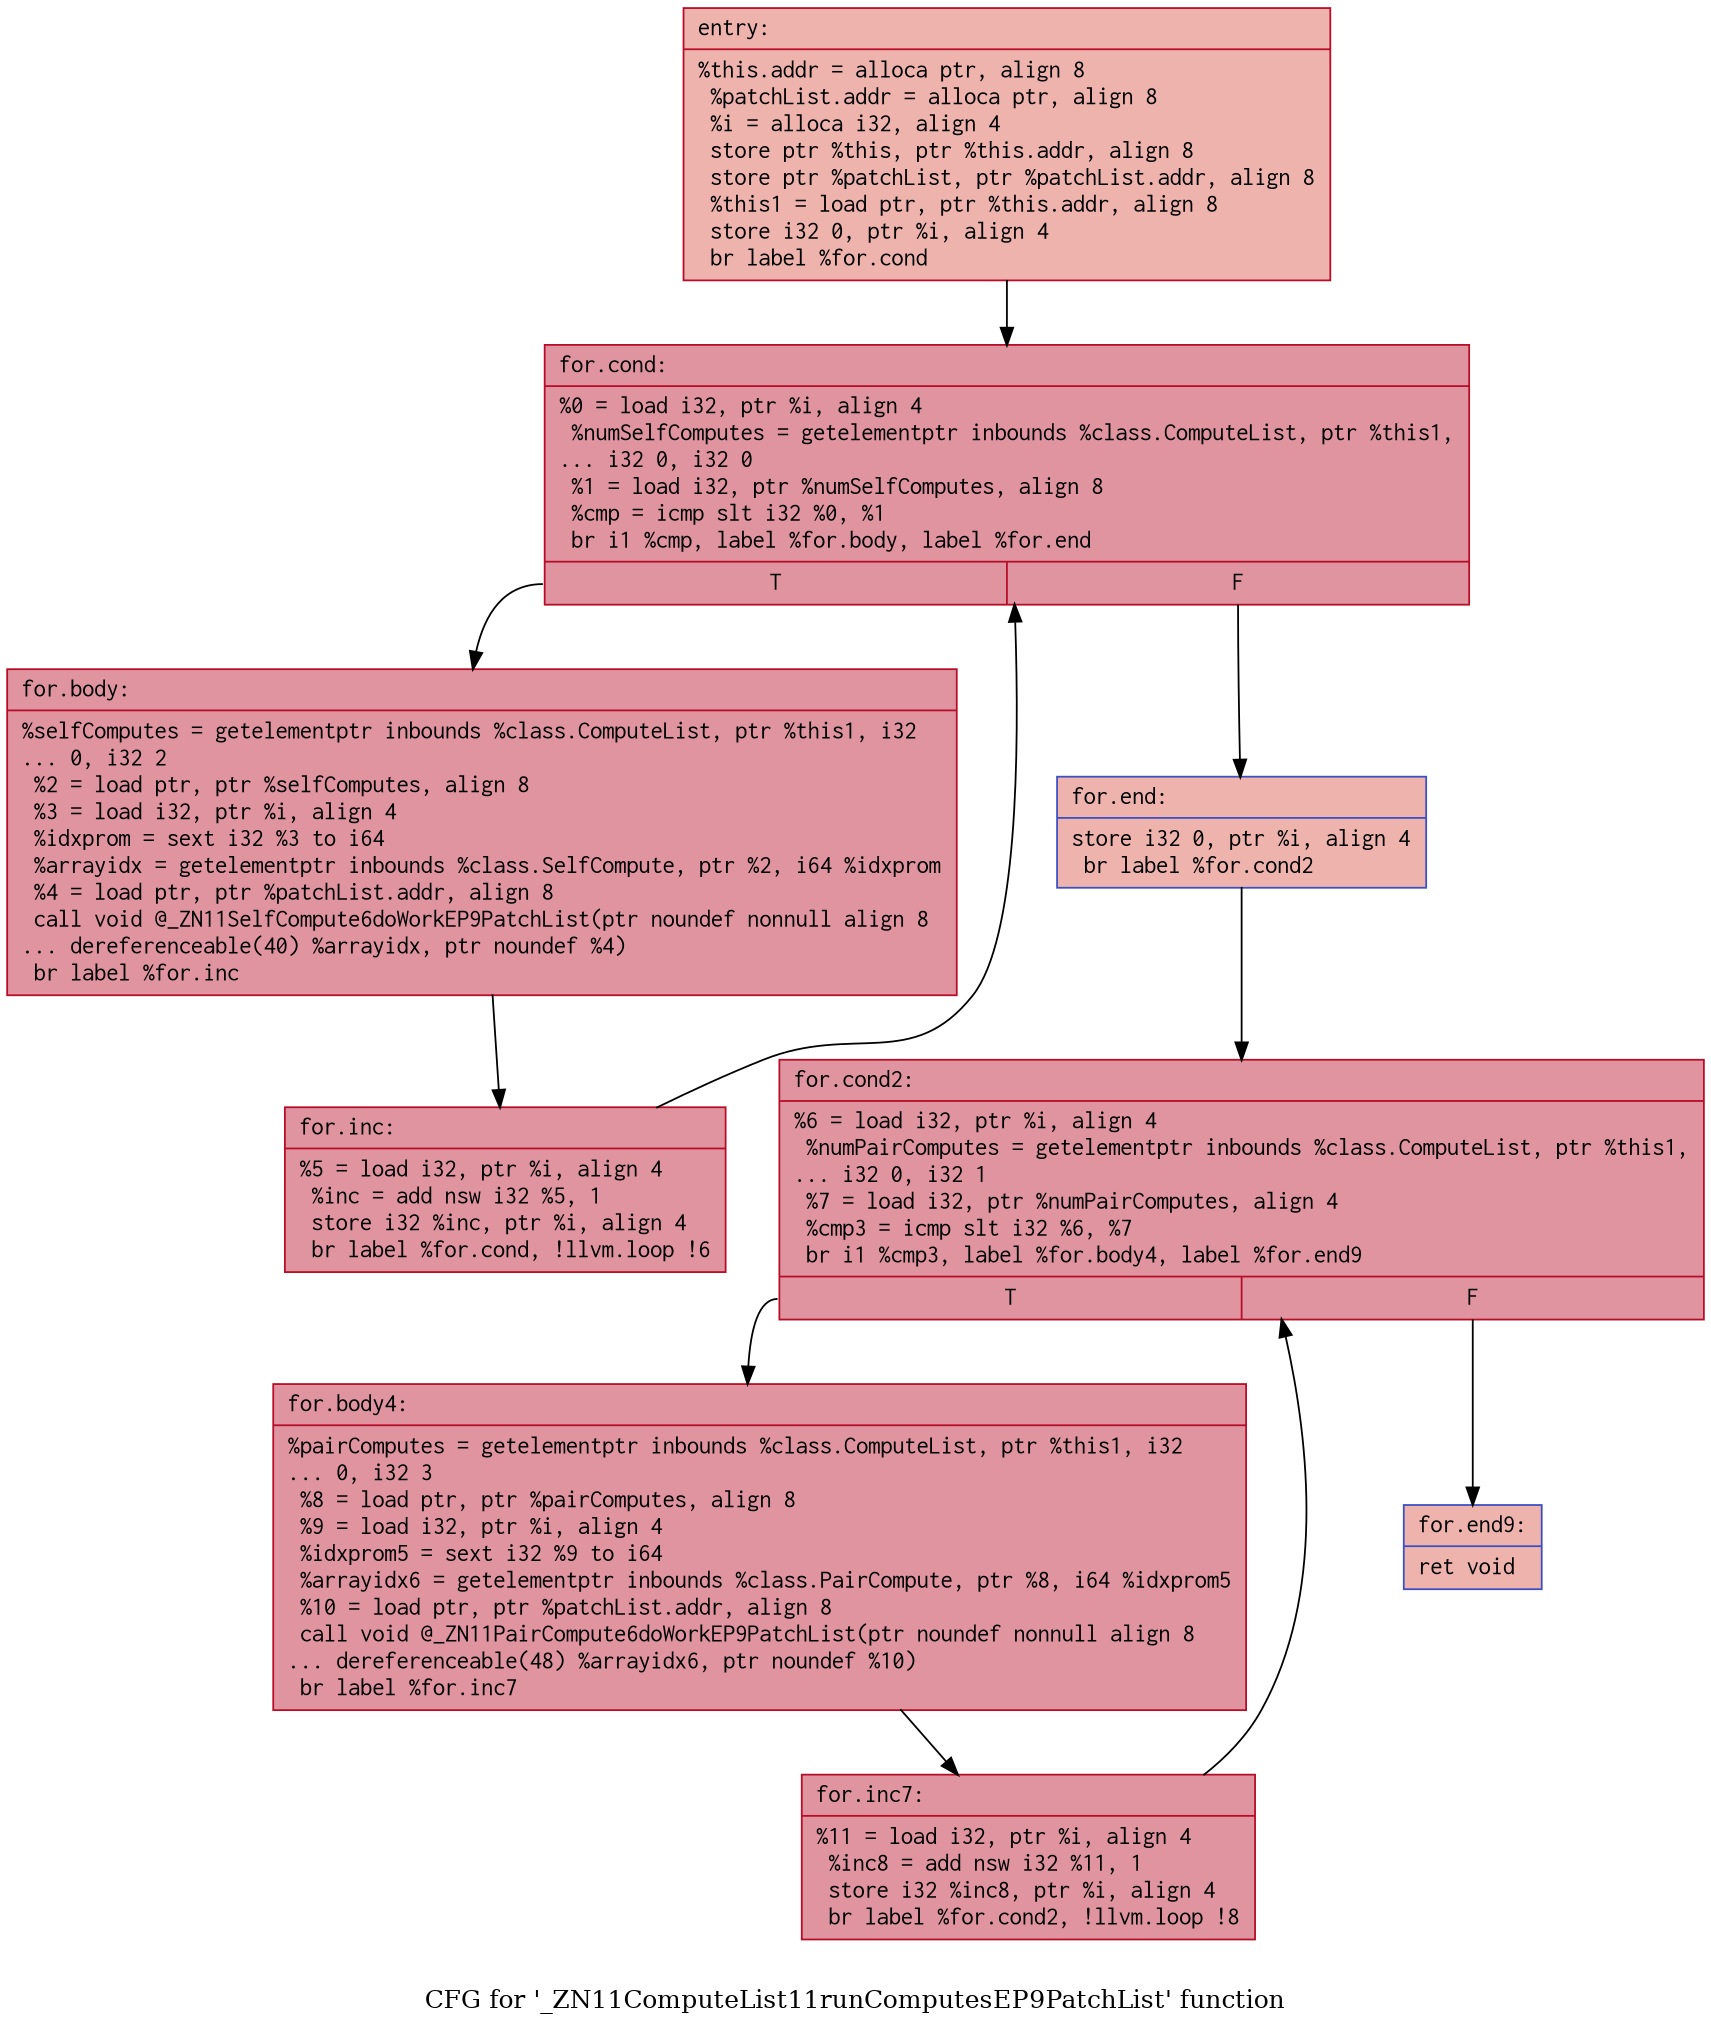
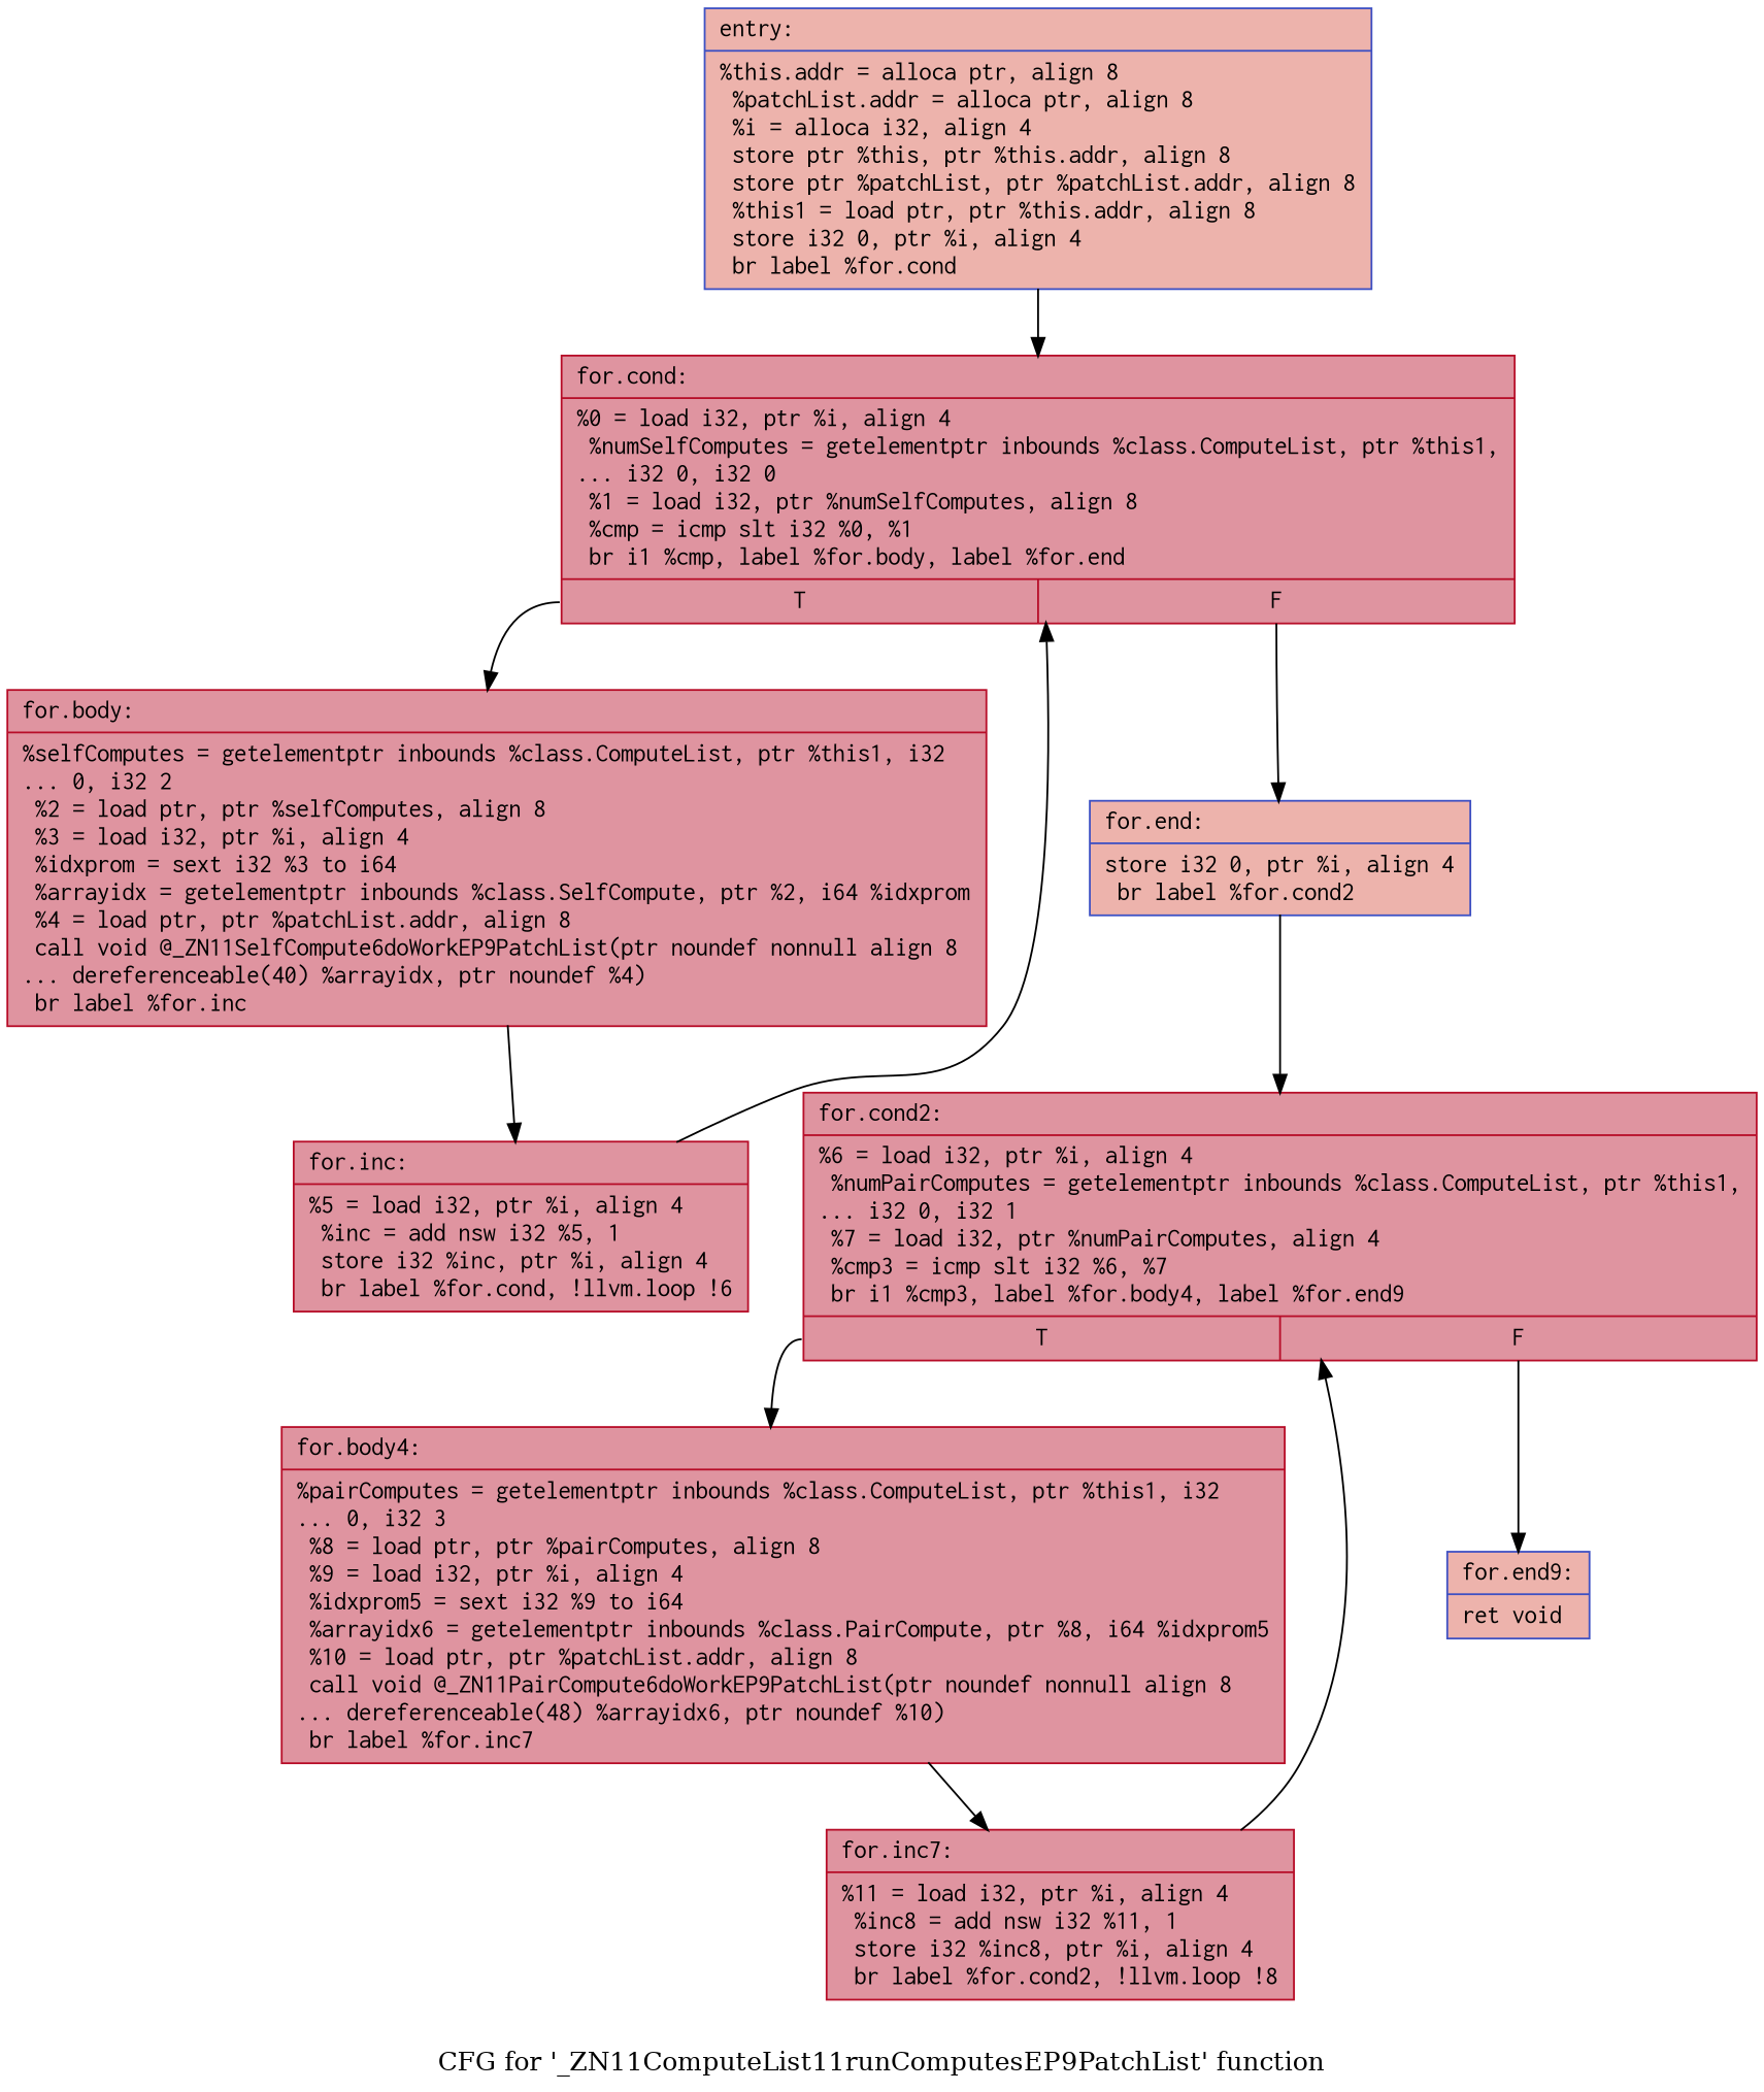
  digraph {
    label="CFG for '_ZN11ComputeList11runComputesEP9PatchList' function"
    node [color="#b70d28ff" fillcolor="#b70d2870" fontname=Courier shape=record style=filled]
-   n1 [fillcolor="#d6524470" label="{entry:\l|  %this.addr = alloca ptr, align 8\l  %patchList.addr = alloca ptr, align 8\l  %i = alloca i32, align 4\l  store ptr %this, ptr %this.addr, align 8\l  store ptr %patchList, ptr %patchList.addr, align 8\l  %this1 = load ptr, ptr %this.addr, align 8\l  store i32 0, ptr %i, align 4\l  br label %for.cond\l}"]
+   n1 [color="#3d50c3ff" fillcolor="#d6524470" label="{entry:\l|  %this.addr = alloca ptr, align 8\l  %patchList.addr = alloca ptr, align 8\l  %i = alloca i32, align 4\l  store ptr %this, ptr %this.addr, align 8\l  store ptr %patchList, ptr %patchList.addr, align 8\l  %this1 = load ptr, ptr %this.addr, align 8\l  store i32 0, ptr %i, align 4\l  br label %for.cond\l}"]
    n2 [label="{for.cond:\l|  %0 = load i32, ptr %i, align 4\l  %numSelfComputes = getelementptr inbounds %class.ComputeList, ptr %this1,\l... i32 0, i32 0\l  %1 = load i32, ptr %numSelfComputes, align 8\l  %cmp = icmp slt i32 %0, %1\l  br i1 %cmp, label %for.body, label %for.end\l|{<s0>T|<s1>F}}"]
    n3 [label="{for.body:\l|  %selfComputes = getelementptr inbounds %class.ComputeList, ptr %this1, i32\l... 0, i32 2\l  %2 = load ptr, ptr %selfComputes, align 8\l  %3 = load i32, ptr %i, align 4\l  %idxprom = sext i32 %3 to i64\l  %arrayidx = getelementptr inbounds %class.SelfCompute, ptr %2, i64 %idxprom\l  %4 = load ptr, ptr %patchList.addr, align 8\l  call void @_ZN11SelfCompute6doWorkEP9PatchList(ptr noundef nonnull align 8\l... dereferenceable(40) %arrayidx, ptr noundef %4)\l  br label %for.inc\l}"]
    n4 [color="#3d50c3ff" fillcolor="#d6524470" label="{for.end:\l|  store i32 0, ptr %i, align 4\l  br label %for.cond2\l}"]
    n5 [label="{for.inc:\l|  %5 = load i32, ptr %i, align 4\l  %inc = add nsw i32 %5, 1\l  store i32 %inc, ptr %i, align 4\l  br label %for.cond, !llvm.loop !6\l}"]
    n6 [label="{for.cond2:\l|  %6 = load i32, ptr %i, align 4\l  %numPairComputes = getelementptr inbounds %class.ComputeList, ptr %this1,\l... i32 0, i32 1\l  %7 = load i32, ptr %numPairComputes, align 4\l  %cmp3 = icmp slt i32 %6, %7\l  br i1 %cmp3, label %for.body4, label %for.end9\l|{<s0>T|<s1>F}}"]
    n7 [label="{for.body4:\l|  %pairComputes = getelementptr inbounds %class.ComputeList, ptr %this1, i32\l... 0, i32 3\l  %8 = load ptr, ptr %pairComputes, align 8\l  %9 = load i32, ptr %i, align 4\l  %idxprom5 = sext i32 %9 to i64\l  %arrayidx6 = getelementptr inbounds %class.PairCompute, ptr %8, i64 %idxprom5\l  %10 = load ptr, ptr %patchList.addr, align 8\l  call void @_ZN11PairCompute6doWorkEP9PatchList(ptr noundef nonnull align 8\l... dereferenceable(48) %arrayidx6, ptr noundef %10)\l  br label %for.inc7\l}"]
    n8 [color="#3d50c3ff" fillcolor="#d6524470" label="{for.end9:\l|  ret void\l}"]
    n9 [label="{for.inc7:\l|  %11 = load i32, ptr %i, align 4\l  %inc8 = add nsw i32 %11, 1\l  store i32 %inc8, ptr %i, align 4\l  br label %for.cond2, !llvm.loop !8\l}"]
    n1 -> n2
    n2 -> n3 [tailport=s0]
    n2 -> n4 [tailport=s1]
    n3 -> n5
    n4 -> n6
    n5 -> n2
    n6 -> n7 [tailport=s0]
    n6 -> n8 [tailport=s1]
    n7 -> n9
    n9 -> n6
  }
